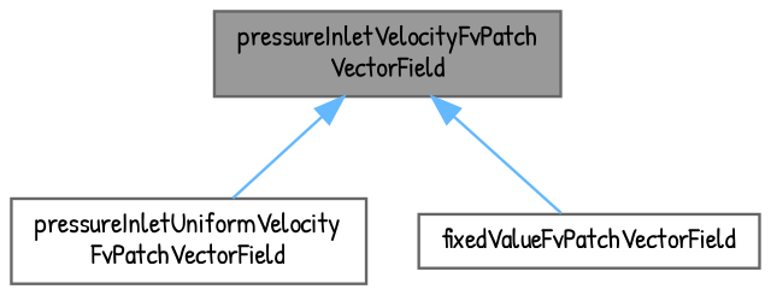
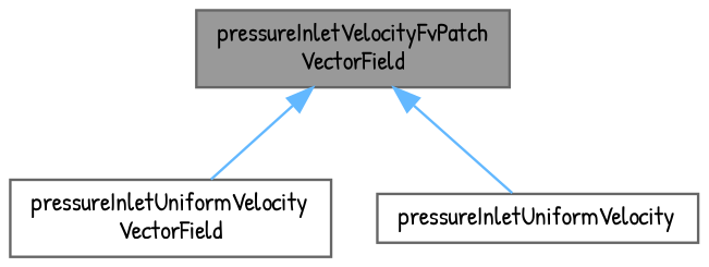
  digraph {
    fontname="Patrick Hand"
    node [color=gray40 fillcolor=white fontname="Patrick Hand" fontsize=10 shape=box style=filled]
    edge [color=steelblue1 dir=back fontname="Patrick Hand" fontsize=10 labelfontname=Helvetica labelfontsize=10 style=solid]
    n1 [fillcolor=grey60 fontcolor=black height=0.2 label="pressureInletVelocityFvPatch\lVectorField" width=0.4]
-   n2 [height=0.2 label="pressureInletUniformVelocity\lFvPatchVectorField" width=0.4]
-   n3 [height=0.2 label=fixedValueFvPatchVectorField width=0.4]
+   n2 [height=0.2 label="pressureInletUniformVelocity\lVectorField" width=0.4]
+   n3 [height=0.2 label=pressureInletUniformVelocity width=0.4]
    n1 -> n2
    n1 -> n3
  }
